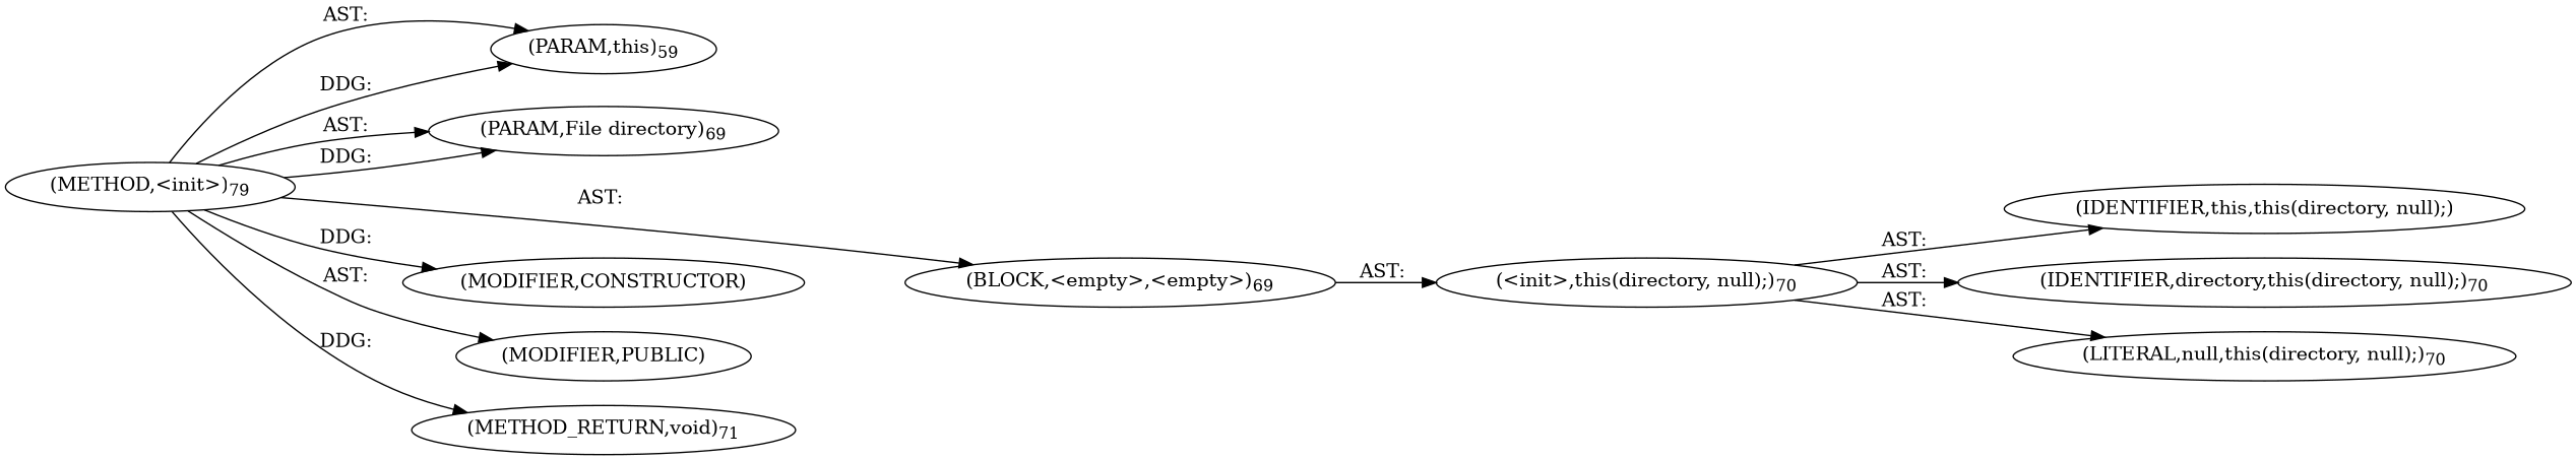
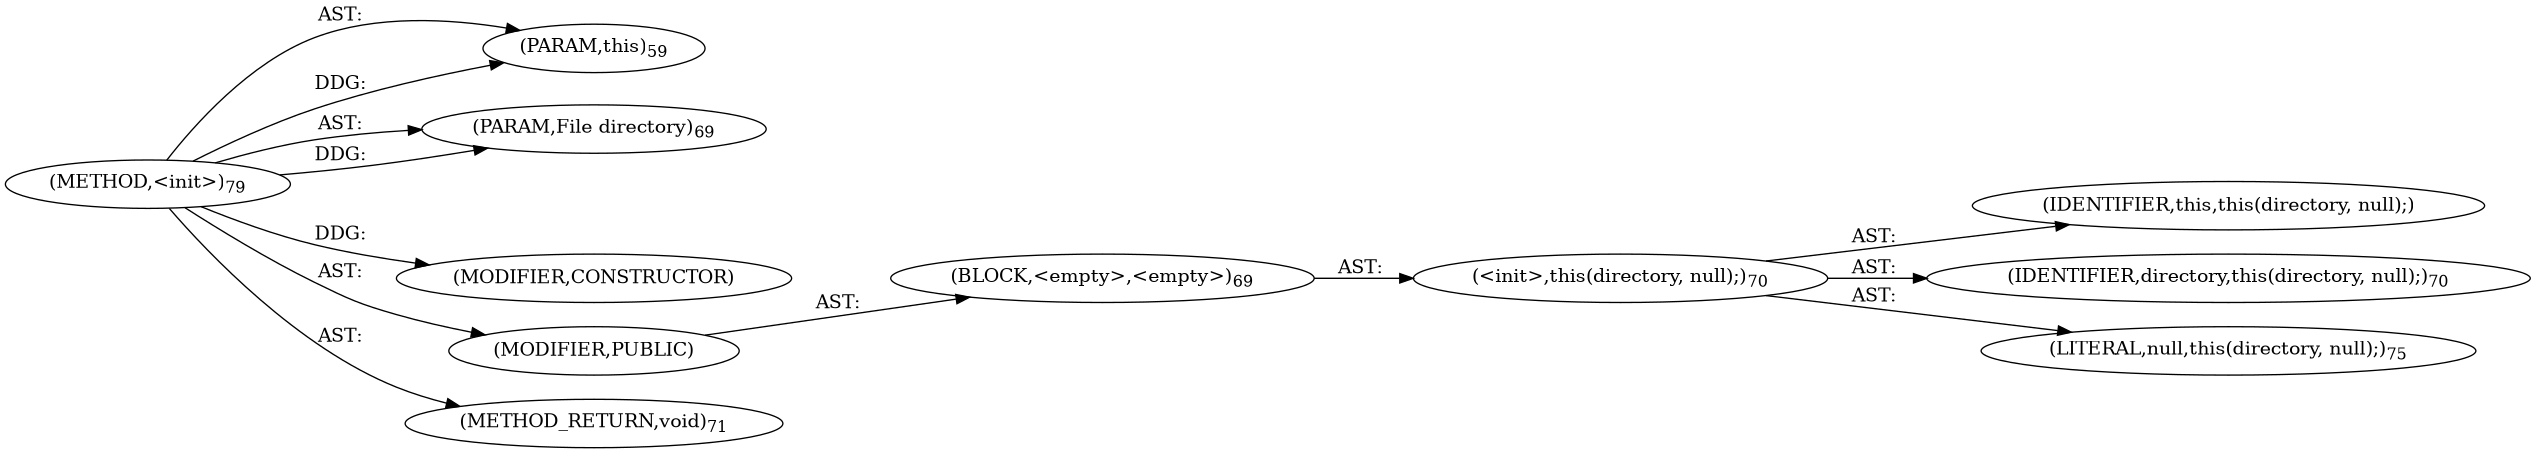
  digraph {
    rankdir=LR
    n1 [label=<(METHOD,&lt;init&gt;)<SUB>79</SUB>>]
    n2 [label=<(PARAM,this)<SUB>59</SUB>>]
    n3 [label=<(PARAM,File directory)<SUB>69</SUB>>]
    n4 [label=<(BLOCK,&lt;empty&gt;,&lt;empty&gt;)<SUB>69</SUB>>]
    n5 [label=<(MODIFIER,CONSTRUCTOR)>]
    n6 [label=<(MODIFIER,PUBLIC)>]
    n7 [label=<(METHOD_RETURN,void)<SUB>71</SUB>>]
    n8 [label=<(&lt;init&gt;,this(directory, null);)<SUB>70</SUB>>]
    n9 [label=<(IDENTIFIER,this,this(directory, null);)>]
    n10 [label=<(IDENTIFIER,directory,this(directory, null);)<SUB>70</SUB>>]
-   n11 [label=<(LITERAL,null,this(directory, null);)<SUB>70</SUB>>]
+   n11 [label=<(LITERAL,null,this(directory, null);)<SUB>75</SUB>>]
    n1 -> n2 [label="AST: "]
    n1 -> n2 [label="DDG: "]
    n1 -> n3 [label="AST: "]
    n1 -> n3 [label="DDG: "]
-   n1 -> n4 [label="AST: "]
+   n6 -> n4 [label="AST: "]
    n1 -> n5 [label="DDG: "]
    n1 -> n6 [label="AST: "]
-   n1 -> n7 [label="DDG: "]
+   n1 -> n7 [label="AST: "]
    n4 -> n8 [label="AST: "]
    n8 -> n9 [label="AST: "]
    n8 -> n10 [label="AST: "]
    n8 -> n11 [label="AST: "]
  }
